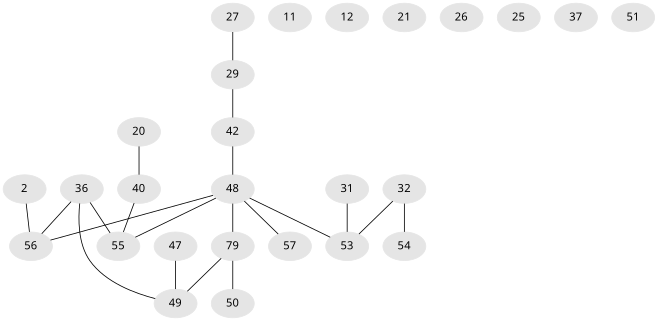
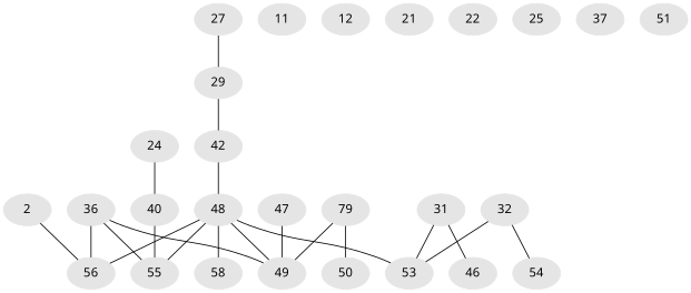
  graph {
    fontname="Noto Sans"
    node [color=gray90 fontname="Noto Sans" style=filled]
    edge [fontname="Noto Sans"]
    56 [super="+36+23"]
    2
    11
    12
-   20
+   20 [label=24]
    40
    55 [super="+52"]
    21
-   22 [label=26]
+   22
    25
    27
    29
    42 [super="+9"]
    48 [super="+19+34+28+15+17+44+43"]
+   46 [super="+16"]
    31
    53 [super="+30"]
    32
    54
    49 [super="+5+13+41+26"]
    n21 [label=36]
    37
    n23 [label=79]
    50
-   57 [super="+24+45"]
+   57 [super="+24+45" label=58]
    47
    51
    2 -- 56
    20 -- 40
    40 -- 55
    27 -- 29
    29 -- 42
    42 -- 48
    48 -- 56 [weight=2]
    48 -- 55 [weight=2]
    48 -- 53 [weight=2]
-   48 -- n23
+   48 -- 49
    48 -- 57 [weight=2]
+   31 -- 46
    31 -- 53
    32 -- 53
    32 -- 54
    n21 -- 56
    n21 -- 55 [weight=2]
    n21 -- 49
    n23 -- 49
    n23 -- 50
    47 -- 49
  }
